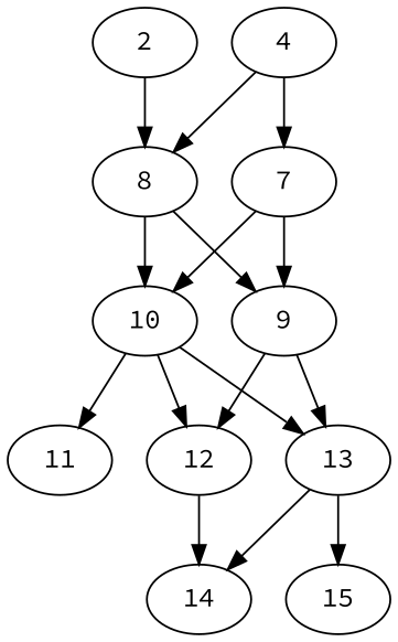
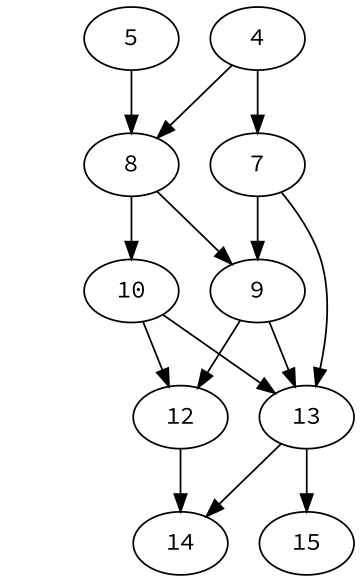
  digraph {
    fontname="Source Code Pro"
    node [alpha=0.09 fontname="Source Code Pro"]
    edge [fontname="Source Code Pro"]
    4 [alpha=0.18 expect_size=41675776]
    7 [expect_size=40774656]
    8 [alpha=0.05 expect_size=17327104]
-   5 [alpha=0.05 expect_size=45805568 label=2]
+   5 [alpha=0.05 expect_size=45805568]
    9 [alpha=0.11 expect_size=16126976]
    10 [alpha=0.01 expect_size=50043904]
    12 [expect_size=12987392]
    13 [alpha=0.12 expect_size=16203776]
-   11 [alpha=0.19 expect_size=39791616]
    14 [alpha=0.17 expect_size=40392704]
    15 [alpha=0.15 expect_size=34648064]
    4 -> 7
    4 -> 8
    7 -> 9
-   7 -> 10
+   7 -> 13
    8 -> 9
    8 -> 10
    5 -> 8
    9 -> 12
    9 -> 13
    10 -> 12
    10 -> 13
-   10 -> 11
    12 -> 14
    13 -> 14
    13 -> 15
  }
